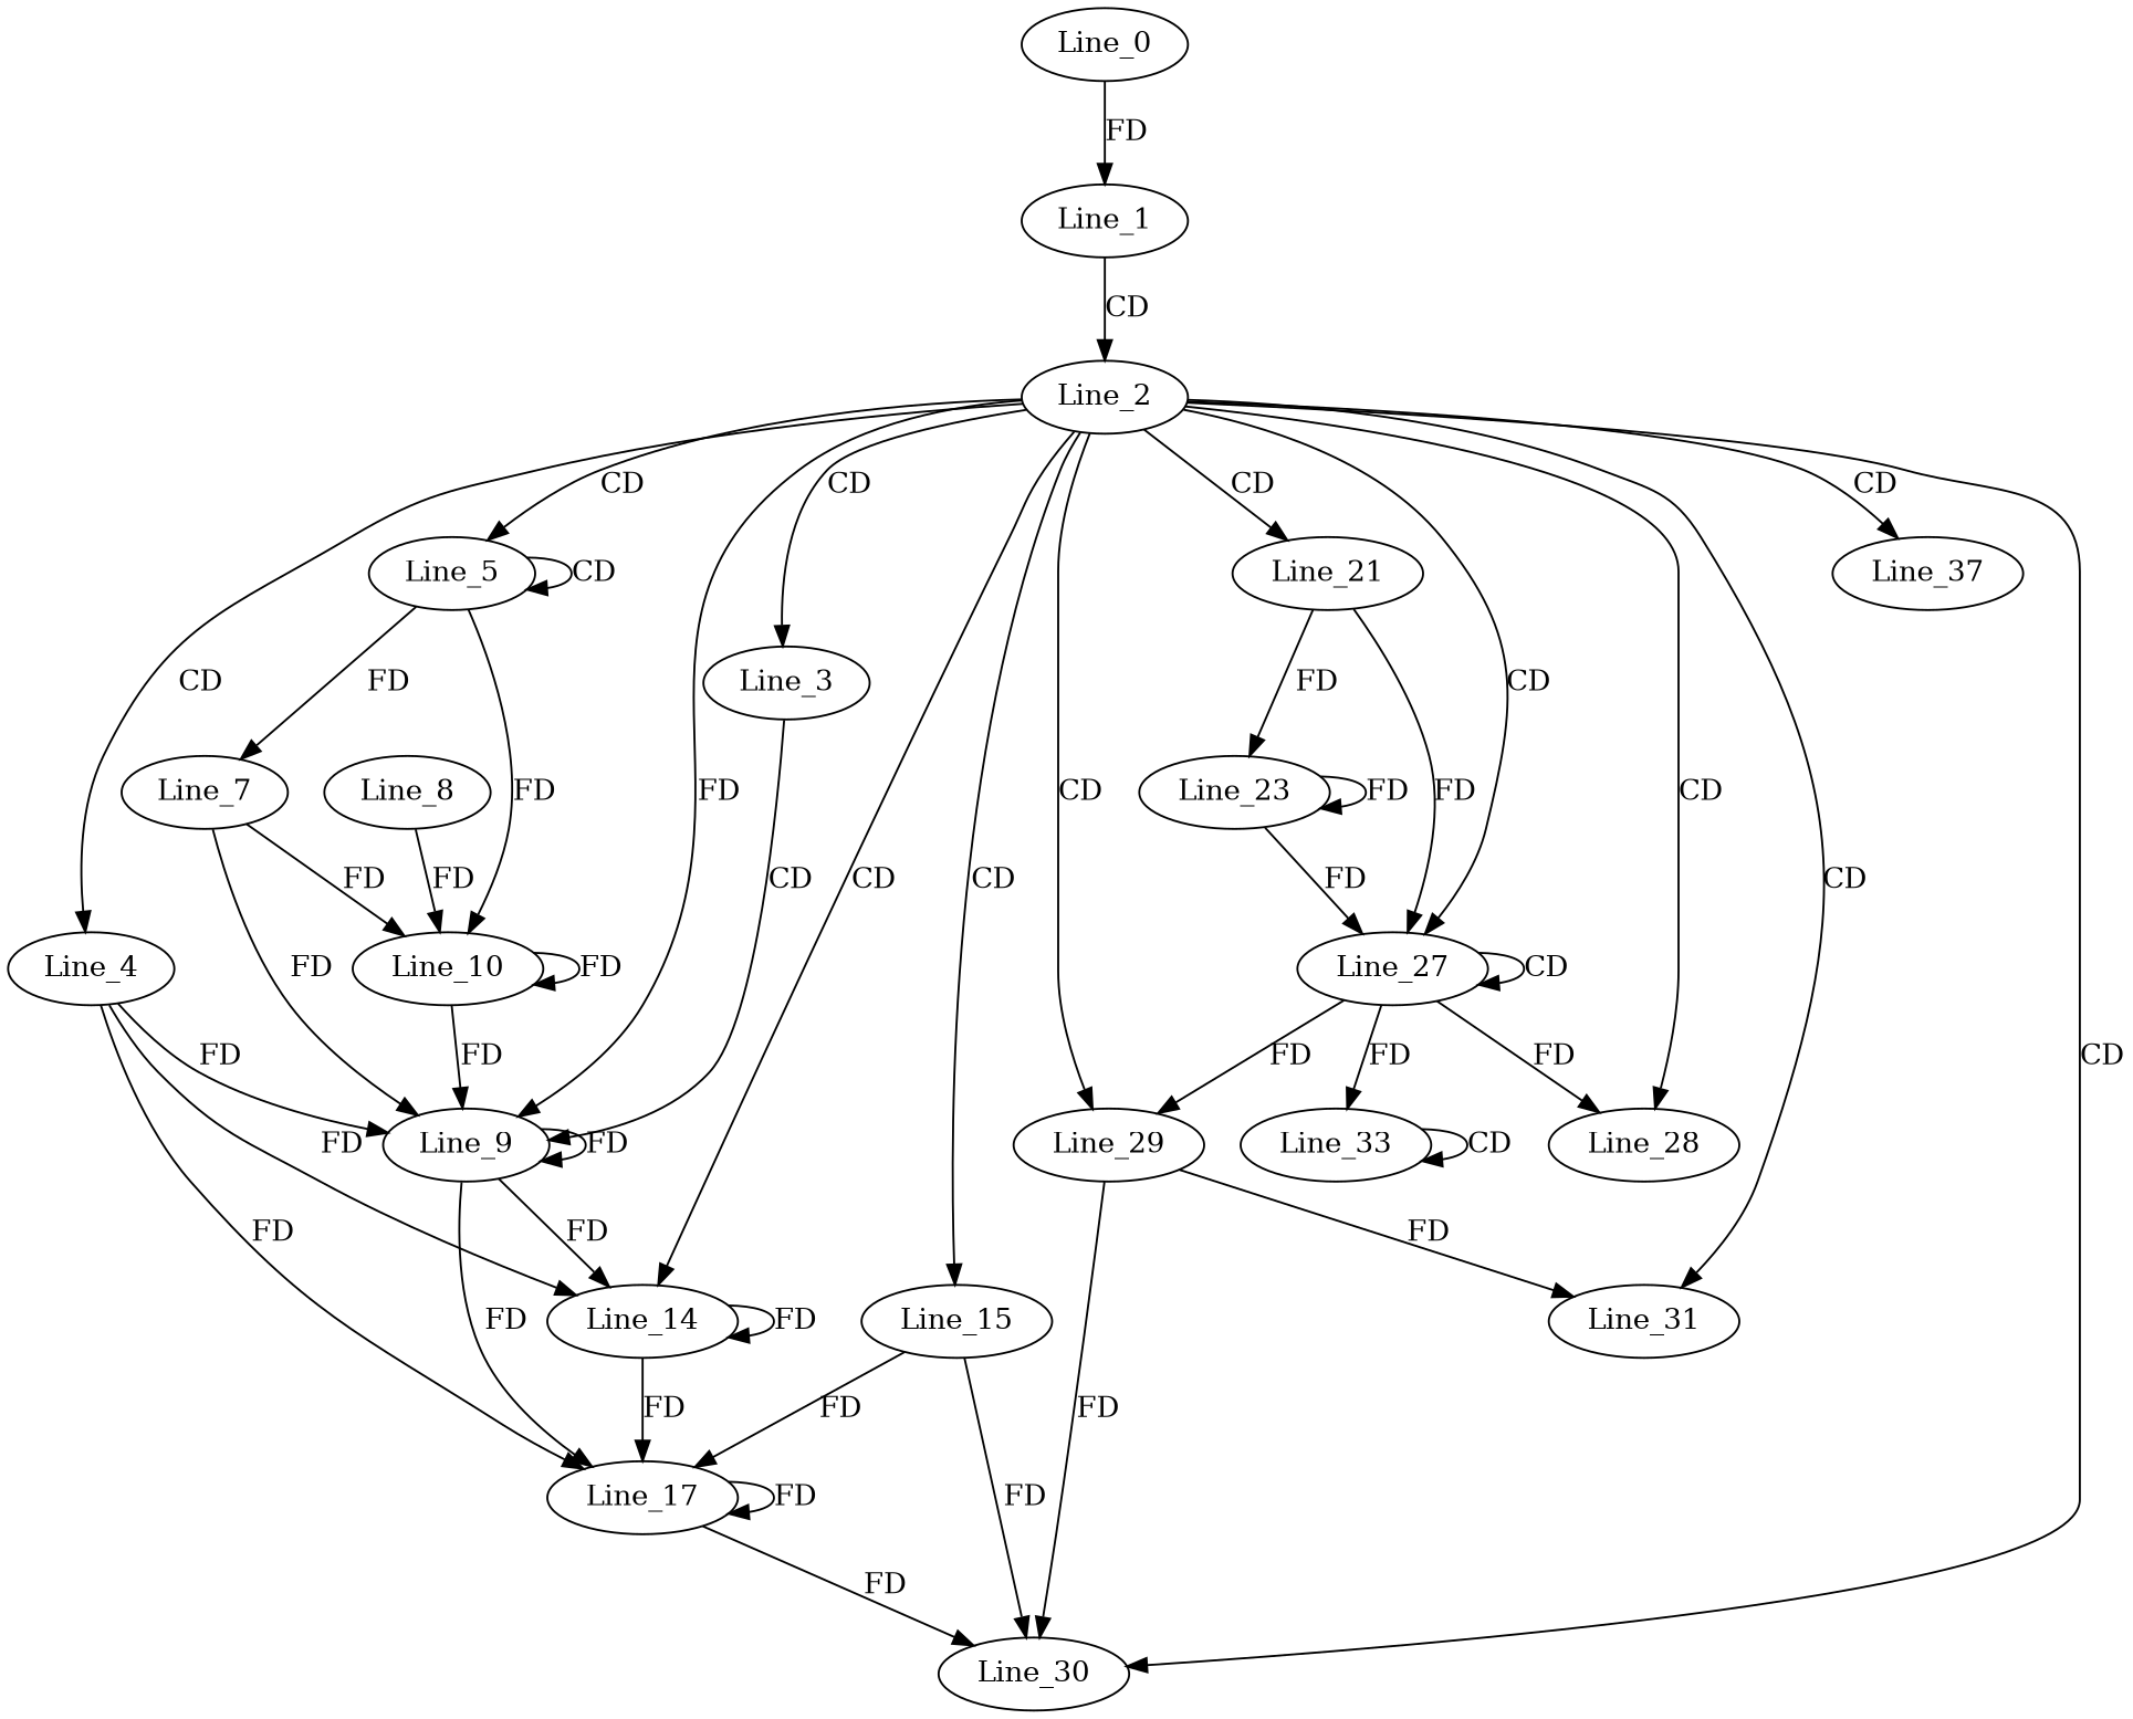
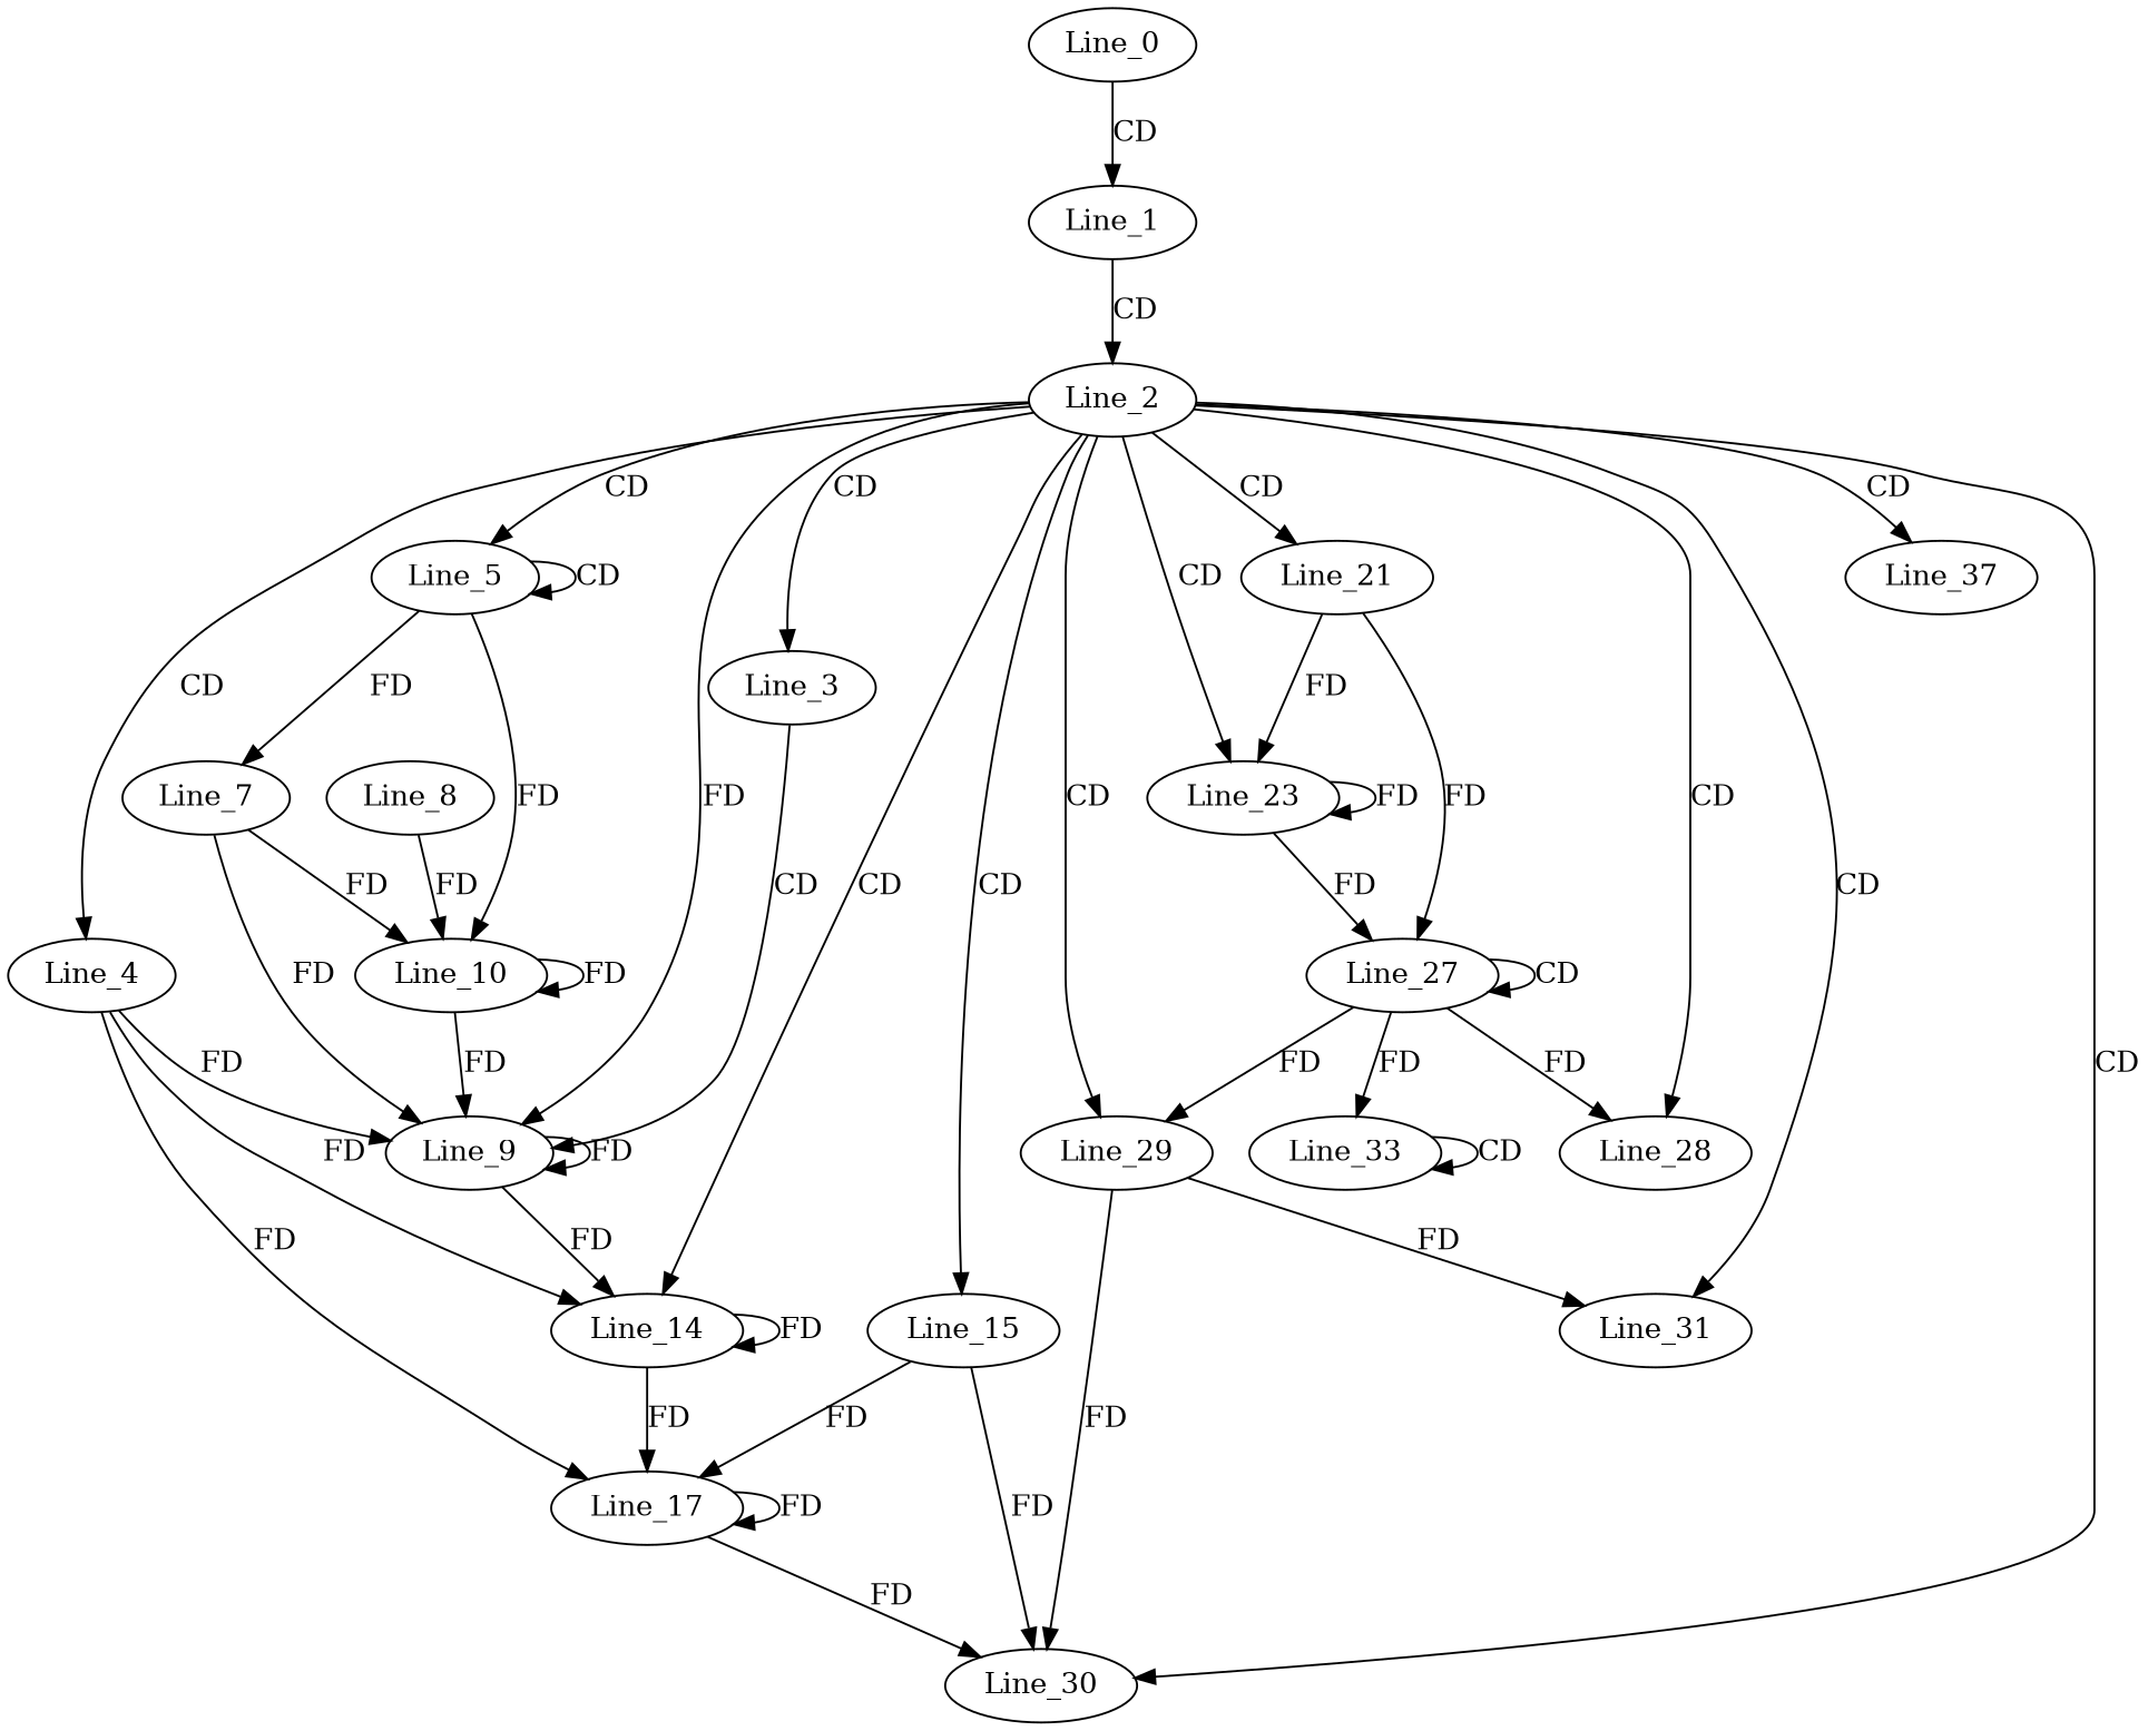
  digraph {
    Line_0
    Line_1
    Line_2
    Line_3
    Line_4
    Line_5
    Line_9
    Line_14
    Line_15
    Line_21
    Line_27
    Line_28
    Line_29
    Line_30
    Line_31
    Line_37
    Line_17
    Line_7
    Line_10
    Line_23
    Line_33
    Line_8
-   Line_0 -> Line_1 [label=FD]
+   Line_0 -> Line_1 [label=CD]
    Line_1 -> Line_2 [label=CD]
    Line_2 -> Line_3 [label=CD]
    Line_2 -> Line_4 [label=CD]
    Line_2 -> Line_5 [label=CD]
    Line_2 -> Line_9 [label=FD]
    Line_2 -> Line_14 [label=CD]
    Line_2 -> Line_15 [label=CD]
    Line_2 -> Line_21 [label=CD]
-   Line_2 -> Line_27 [label=CD]
+   Line_2 -> Line_23 [label=CD]
    Line_2 -> Line_28 [label=CD]
    Line_2 -> Line_29 [label=CD]
    Line_2 -> Line_30 [label=CD]
    Line_2 -> Line_31 [label=CD]
    Line_2 -> Line_37 [label=CD]
    Line_3 -> Line_9 [label=CD]
    Line_4 -> Line_9 [label=FD]
    Line_4 -> Line_14 [label=FD]
    Line_4 -> Line_17 [label=FD]
    Line_5 -> Line_5 [label=CD]
    Line_5 -> Line_7 [label=FD]
    Line_5 -> Line_10 [label=FD]
    Line_9 -> Line_9 [label=FD]
    Line_9 -> Line_14 [label=FD]
-   Line_9 -> Line_17 [label=FD]
    Line_14 -> Line_14 [label=FD]
    Line_14 -> Line_17 [label=FD]
    Line_15 -> Line_30 [label=FD]
    Line_15 -> Line_17 [label=FD]
    Line_21 -> Line_27 [label=FD]
    Line_21 -> Line_23 [label=FD]
    Line_27 -> Line_27 [label=CD]
    Line_27 -> Line_28 [label=FD]
    Line_27 -> Line_29 [label=FD]
    Line_27 -> Line_33 [label=FD]
    Line_29 -> Line_30 [label=FD]
    Line_29 -> Line_31 [label=FD]
    Line_17 -> Line_30 [label=FD]
    Line_17 -> Line_17 [label=FD]
    Line_7 -> Line_9 [label=FD]
    Line_7 -> Line_10 [label=FD]
    Line_10 -> Line_9 [label=FD]
    Line_10 -> Line_10 [label=FD]
    Line_23 -> Line_27 [label=FD]
    Line_23 -> Line_23 [label=FD]
    Line_33 -> Line_33 [label=CD]
    Line_8 -> Line_10 [label=FD]
  }
